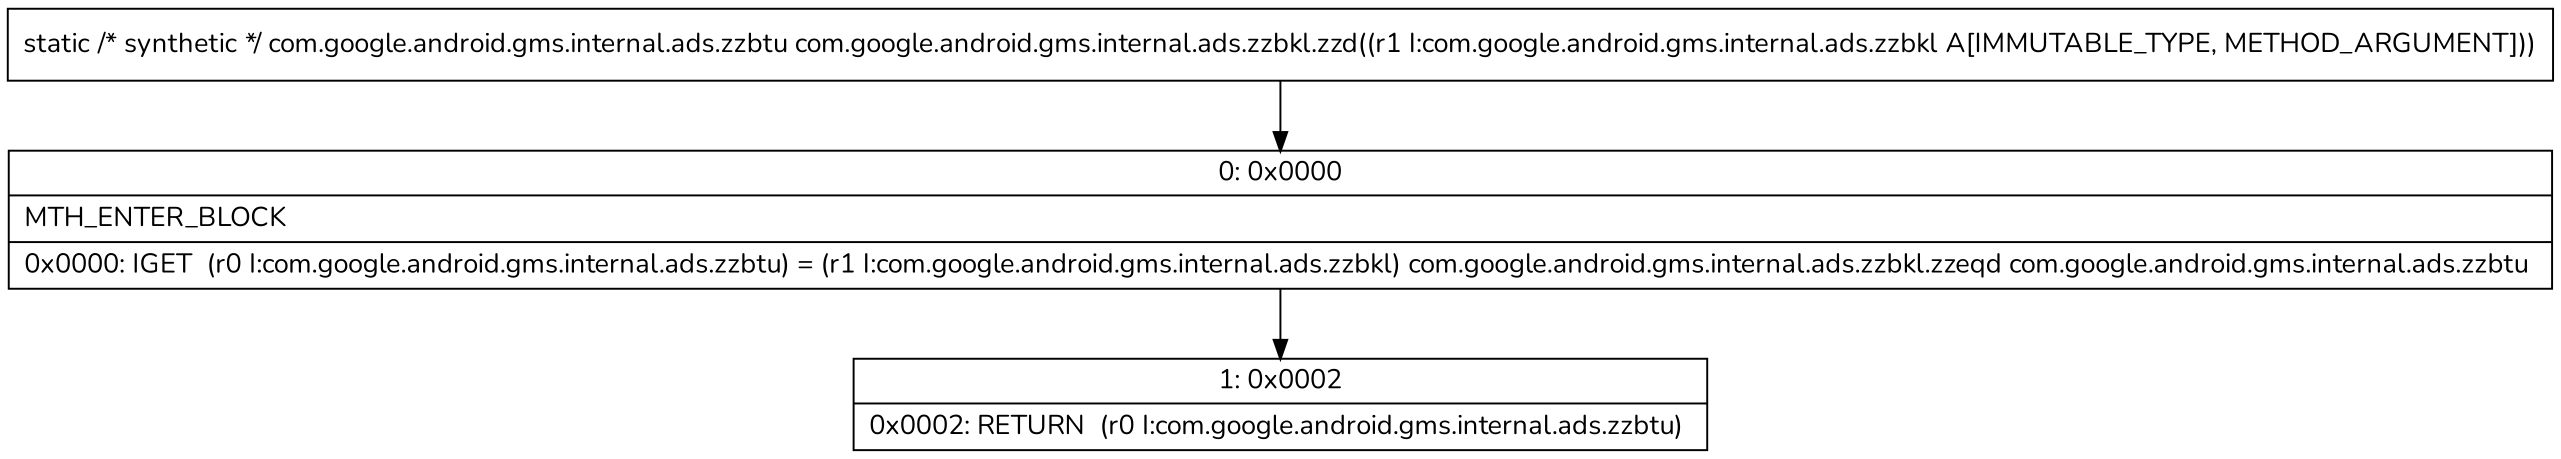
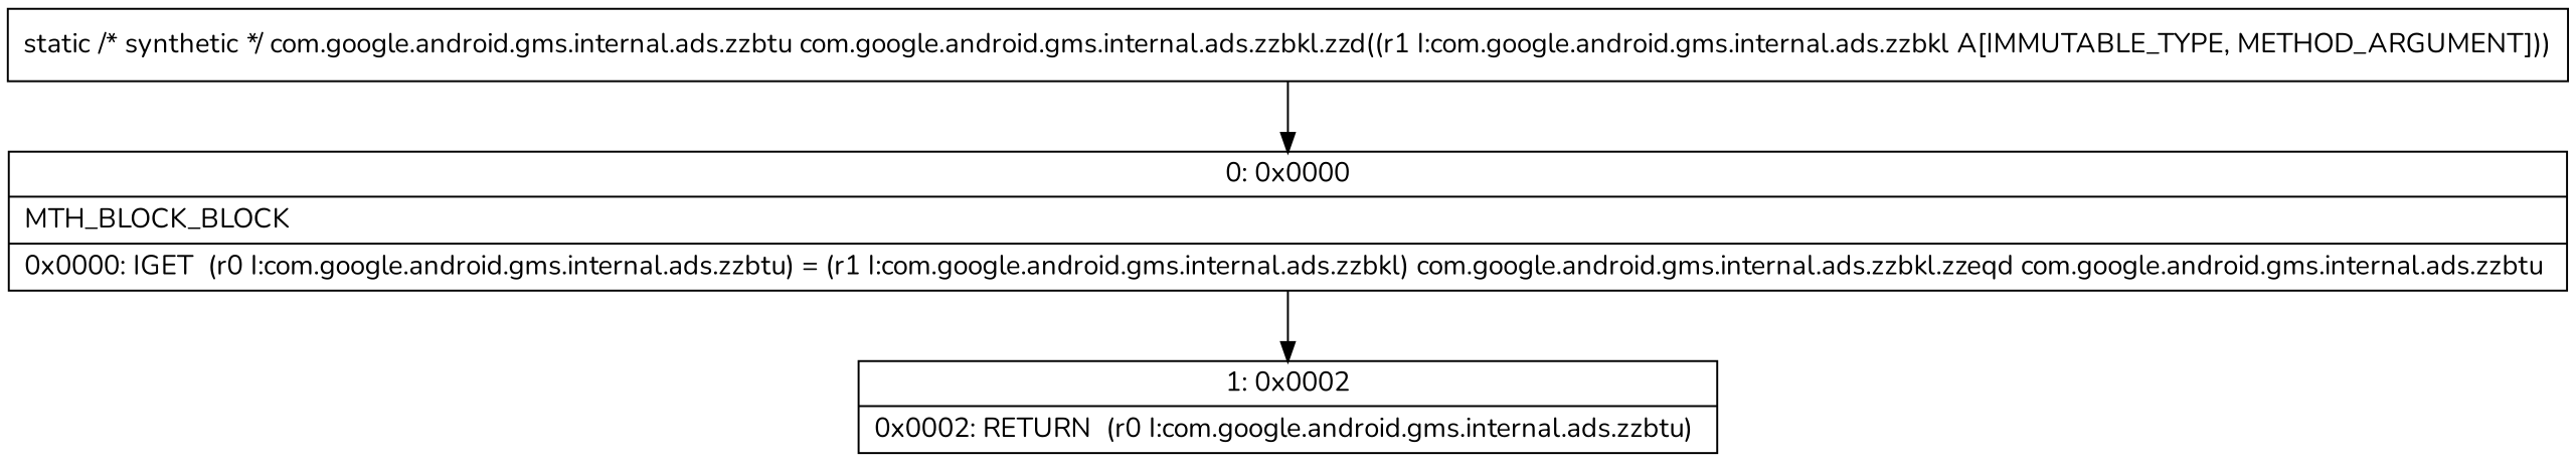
  digraph {
    fontname=Nunito
    node [shape=record fontname=Nunito]
    edge [fontname=Nunito]
-   n1 [label="{0\:\ 0x0000|MTH_ENTER_BLOCK\l|0x0000: IGET  (r0 I:com.google.android.gms.internal.ads.zzbtu) = (r1 I:com.google.android.gms.internal.ads.zzbkl) com.google.android.gms.internal.ads.zzbkl.zzeqd com.google.android.gms.internal.ads.zzbtu \l}"]
+   n1 [label="{0\:\ 0x0000|MTH_BLOCK_BLOCK\l|0x0000: IGET  (r0 I:com.google.android.gms.internal.ads.zzbtu) = (r1 I:com.google.android.gms.internal.ads.zzbkl) com.google.android.gms.internal.ads.zzbkl.zzeqd com.google.android.gms.internal.ads.zzbtu \l}"]
    n2 [label="{1\:\ 0x0002|0x0002: RETURN  (r0 I:com.google.android.gms.internal.ads.zzbtu) \l}"]
    n3 [label="{static \/* synthetic *\/ com.google.android.gms.internal.ads.zzbtu com.google.android.gms.internal.ads.zzbkl.zzd((r1 I:com.google.android.gms.internal.ads.zzbkl A[IMMUTABLE_TYPE, METHOD_ARGUMENT])) }"]
    n1 -> n2
    n3 -> n1
  }
